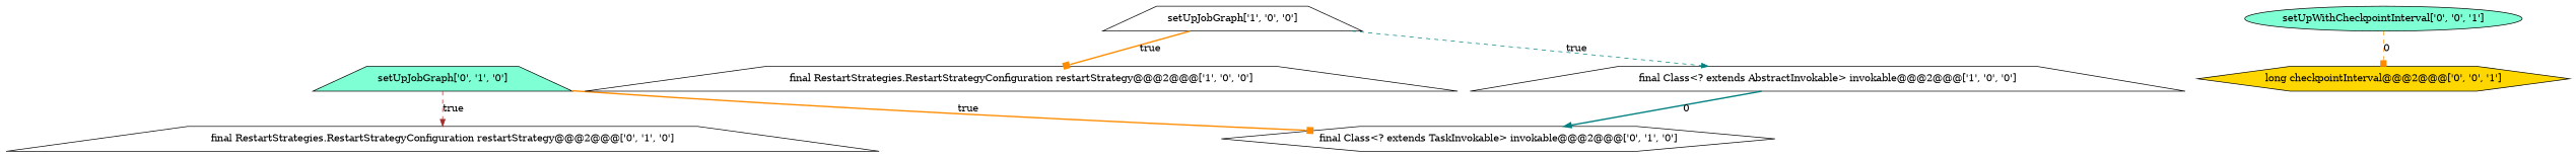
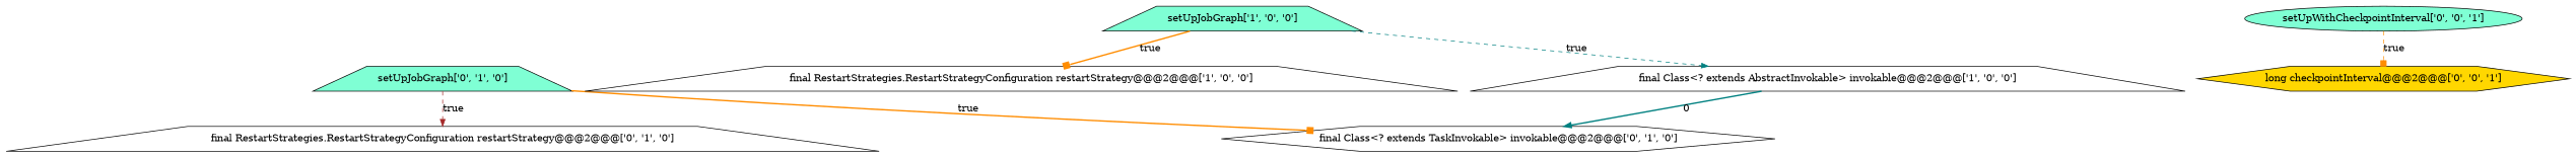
  digraph {
    node [fillcolor=white shape=trapezium style=filled]
    edge [arrowhead=normal color=darkorange style=dashed]
    n1 [fillcolor=aquamarine label="setUpJobGraph['0', '1', '0']"]
    n2 [label="final RestartStrategies.RestartStrategyConfiguration restartStrategy@@@2@@@['0', '1', '0']"]
    n3 [label="final Class<? extends TaskInvokable> invokable@@@2@@@['0', '1', '0']" shape=hexagon]
    n4 [fillcolor=gold label="long checkpointInterval@@@2@@@['0', '0', '1']" shape=hexagon]
-   n5 [label="setUpJobGraph['1', '0', '0']"]
+   n5 [fillcolor=aquamarine label="setUpJobGraph['1', '0', '0']"]
    n6 [label="final RestartStrategies.RestartStrategyConfiguration restartStrategy@@@2@@@['1', '0', '0']"]
    n7 [label="final Class<? extends AbstractInvokable> invokable@@@2@@@['1', '0', '0']"]
    n8 [fillcolor=aquamarine label="setUpWithCheckpointInterval['0', '0', '1']" shape=ellipse]
    n1 -> n2 [color=brown label=true]
    n1 -> n3 [arrowhead=box label=true style=bold]
    n5 -> n6 [arrowhead=box label=true style=bold]
    n5 -> n7 [color=teal label=true]
    n7 -> n3 [color=teal label=0 style=bold]
-   n8 -> n4 [arrowhead=box label=0]
+   n8 -> n4 [arrowhead=box label=true]
  }
